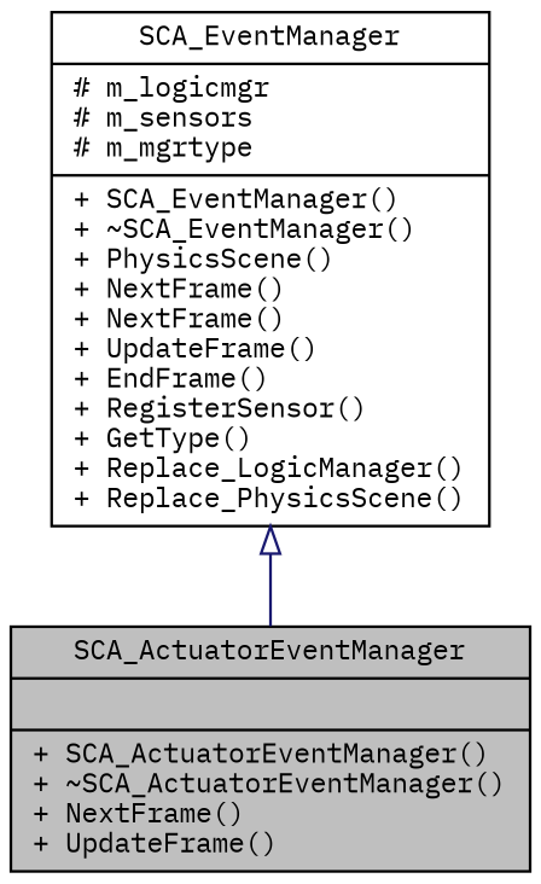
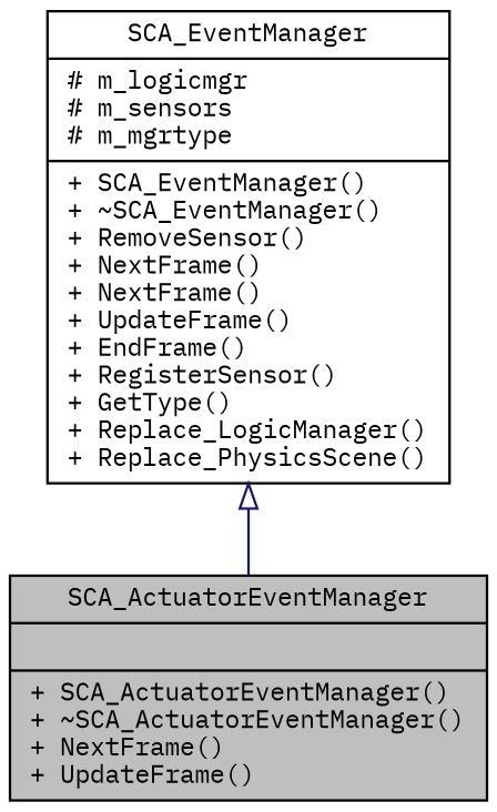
  digraph {
    fontname="IBM Plex Mono"
    node [color=black fontname="IBM Plex Mono" fontsize=10 shape=record style=filled]
    n1 [fillcolor=grey75 fontcolor=black height=0.2 label="{SCA_ActuatorEventManager\n||+ SCA_ActuatorEventManager()\l+ ~SCA_ActuatorEventManager()\l+ NextFrame()\l+ UpdateFrame()\l}" width=0.4]
-   n2 [fillcolor=white height=0.2 label="{SCA_EventManager\n|# m_logicmgr\l# m_sensors\l# m_mgrtype\l|+ SCA_EventManager()\l+ ~SCA_EventManager()\l+ PhysicsScene()\l+ NextFrame()\l+ NextFrame()\l+ UpdateFrame()\l+ EndFrame()\l+ RegisterSensor()\l+ GetType()\l+ Replace_LogicManager()\l+ Replace_PhysicsScene()\l}" width=0.4]
+   n2 [fillcolor=white height=0.2 label="{SCA_EventManager\n|# m_logicmgr\l# m_sensors\l# m_mgrtype\l|+ SCA_EventManager()\l+ ~SCA_EventManager()\l+ RemoveSensor()\l+ NextFrame()\l+ NextFrame()\l+ UpdateFrame()\l+ EndFrame()\l+ RegisterSensor()\l+ GetType()\l+ Replace_LogicManager()\l+ Replace_PhysicsScene()\l}" width=0.4]
    n2 -> n1 [arrowtail=empty color=midnightblue dir=back fontname="IBM Plex Mono" fontsize=10 labelfontname=Helvetica labelfontsize=10 style=solid]
  }
